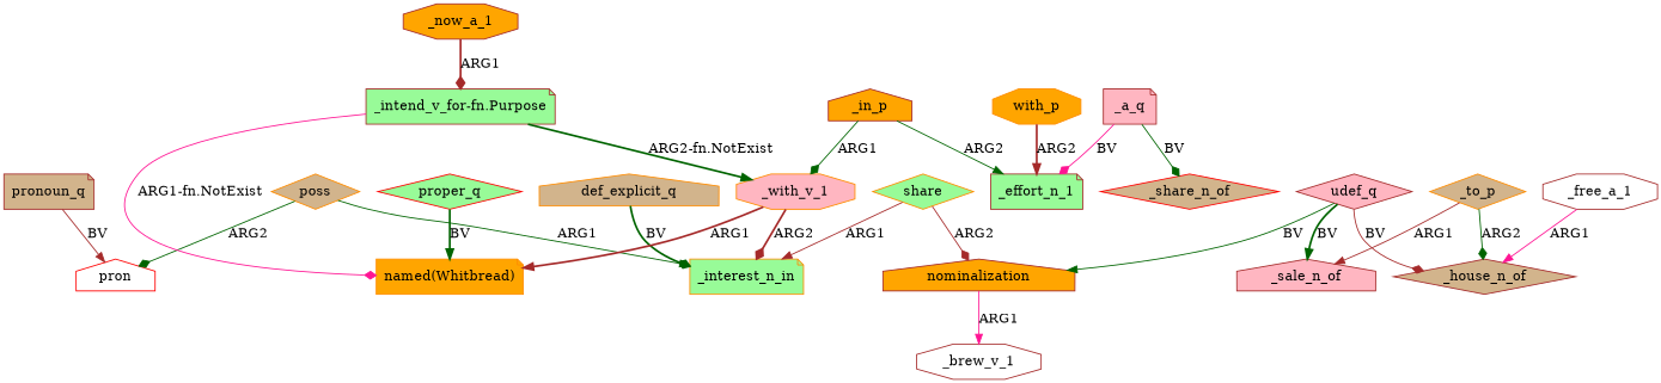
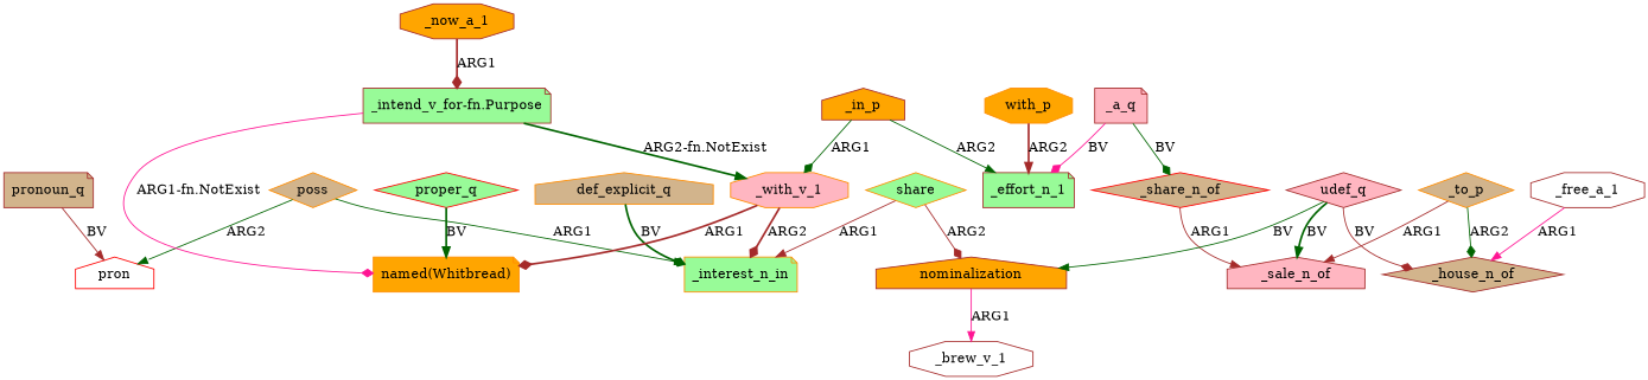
  digraph {
    node [color=brown fillcolor=tan shape=diamond style=filled]
    edge [arrowhead=normal color=darkgreen style=solid]
    poss [color=darkorange]
    pron [color=red fillcolor=white shape=house]
    _interest_n_in [color=darkorange fillcolor=palegreen shape=note]
    with_p [color=darkorange fillcolor=orange shape=octagon]
    _effort_n_1 [fillcolor=palegreen shape=note]
    def_explicit_q [color=darkorange shape=house]
    _in_p [fillcolor=orange shape=house]
    n8 [color=darkorange fillcolor=lightpink label=_with_v_1 shape=octagon]
    "named(Whitbread)" [color=darkorange fillcolor=orange shape=note]
    n10 [color=darkorange fillcolor=palegreen label=share]
    nominalization [fillcolor=orange shape=house]
    _brew_v_1 [fillcolor=white shape=octagon]
    _share_n_of [color=red]
    _sale_n_of [fillcolor=lightpink shape=house]
    _to_p [color=darkorange]
    _house_n_of
    _a_q [fillcolor=lightpink shape=note]
    pronoun_q [shape=note]
    "_intend_v_for-fn.Purpose" [fillcolor=palegreen shape=note]
    proper_q [color=red fillcolor=palegreen]
    _now_a_1 [fillcolor=orange shape=octagon]
    udef_q [fillcolor=lightpink]
    _free_a_1 [fillcolor=white shape=octagon]
-   poss -> pron [arrowhead=diamond label=ARG2]
+   poss -> pron [label=ARG2]
    poss -> _interest_n_in [label=ARG1]
    with_p -> _effort_n_1 [color=brown label=ARG2 style=bold]
    def_explicit_q -> _interest_n_in [arrowhead=diamond label=BV style=bold]
    _in_p -> _effort_n_1 [label=ARG2]
    _in_p -> n8 [arrowhead=diamond label=ARG1]
    n8 -> _interest_n_in [arrowhead=diamond color=brown label=ARG2 style=bold]
-   n8 -> "named(Whitbread)" [color=brown label=ARG1 style=bold]
+   n8 -> "named(Whitbread)" [arrowhead=diamond color=brown label=ARG1 style=bold]
    n10 -> _interest_n_in [color=brown label=ARG1]
    n10 -> nominalization [arrowhead=diamond color=brown label=ARG2]
    nominalization -> _brew_v_1 [color=deeppink label=ARG1]
+   _share_n_of -> _sale_n_of [color=brown label=ARG1]
    _to_p -> _sale_n_of [color=brown label=ARG1]
    _to_p -> _house_n_of [arrowhead=diamond label=ARG2]
    _a_q -> _effort_n_1 [arrowhead=diamond color=deeppink label=BV]
    _a_q -> _share_n_of [arrowhead=diamond label=BV]
    pronoun_q -> pron [color=brown label=BV]
    "_intend_v_for-fn.Purpose" -> n8 [label="ARG2-fn.NotExist" style=bold]
    "_intend_v_for-fn.Purpose" -> "named(Whitbread)" [arrowhead=diamond color=deeppink label="ARG1-fn.NotExist"]
    proper_q -> "named(Whitbread)" [label=BV style=bold]
    _now_a_1 -> "_intend_v_for-fn.Purpose" [arrowhead=diamond color=brown label=ARG1 style=bold]
    udef_q -> nominalization [label=BV]
    udef_q -> _sale_n_of [label=BV style=bold]
    udef_q -> _house_n_of [arrowhead=diamond color=brown label=BV]
    _free_a_1 -> _house_n_of [color=deeppink label=ARG1]
  }
